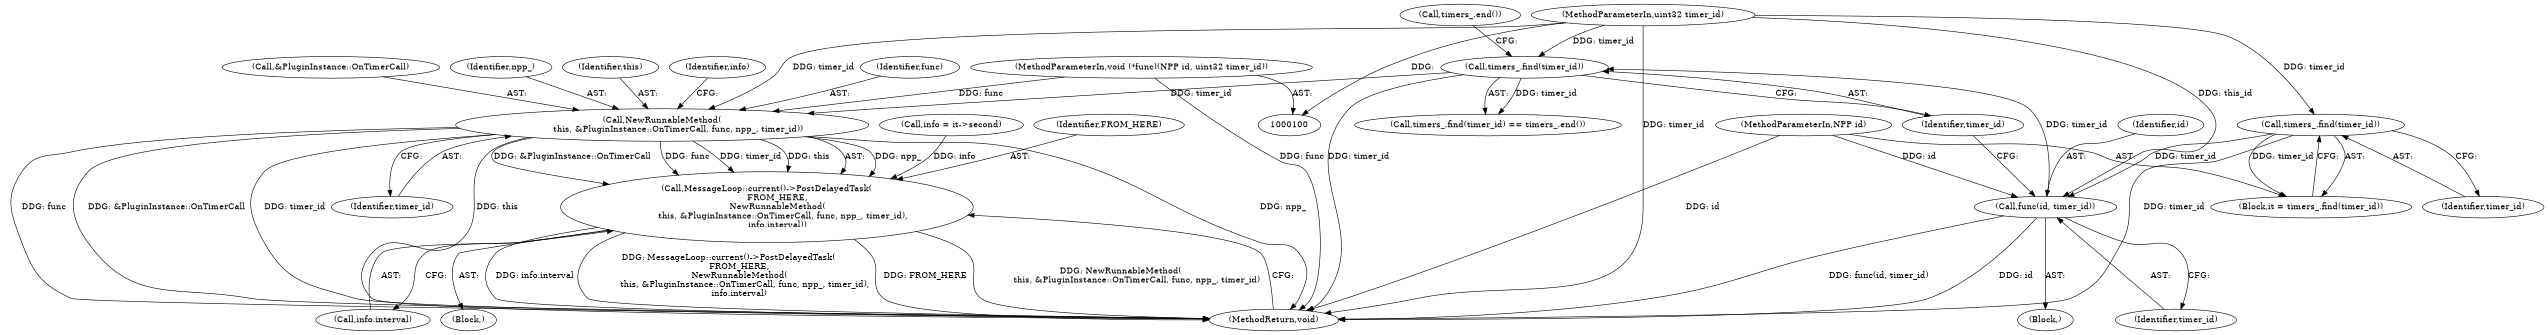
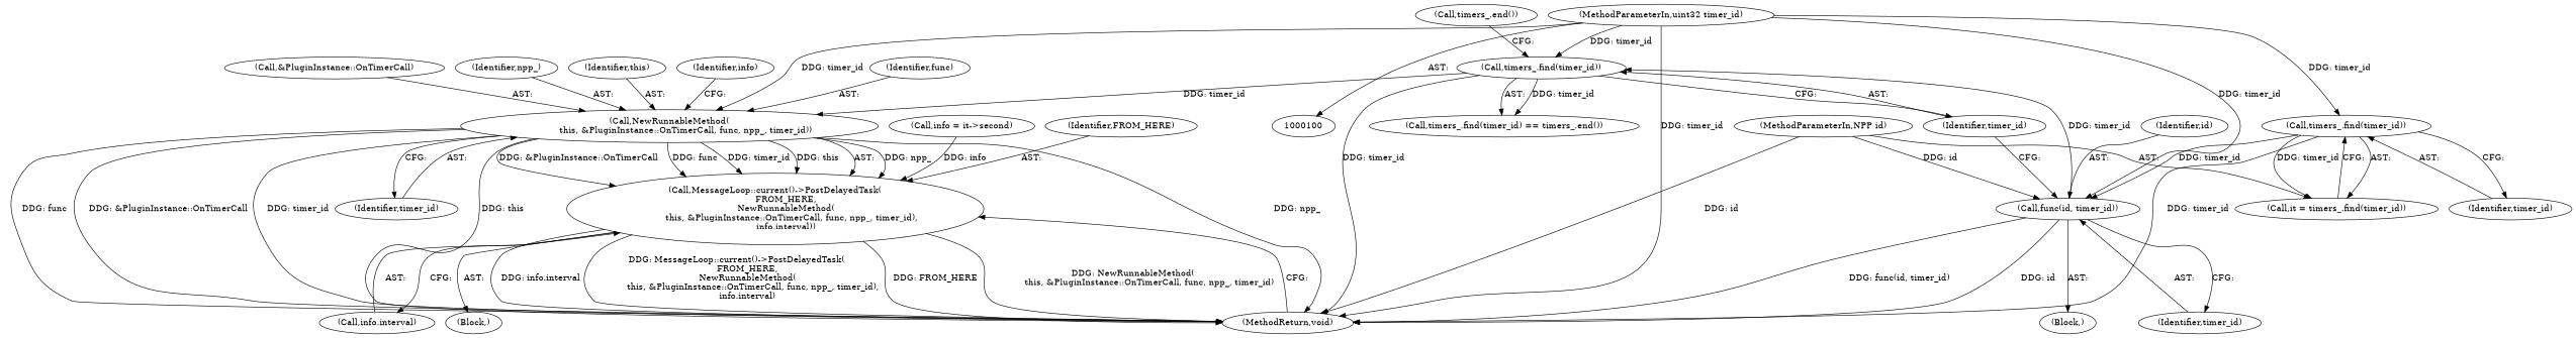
  digraph {
    n1 [label="(Call,NewRunnableMethod(\n            this, &PluginInstance::OnTimerCall, func, npp_, timer_id))"]
    n2 [label="(Call,MessageLoop::current()->PostDelayedTask(\n        FROM_HERE,\n        NewRunnableMethod(\n            this, &PluginInstance::OnTimerCall, func, npp_, timer_id),\n        info.interval))"]
    n3 [label="(MethodReturn,void)"]
    n4 [label="(Identifier,timer_id)"]
    n5 [label="(Call,info.interval)"]
    n6 [label="(Block,)"]
-   n7 [label="(MethodParameterIn,void (*func)(NPP id, uint32 timer_id))"]
    1000100
    n9 [label="(Call,timers_.find(timer_id))"]
    n10 [label="(Call,timers_.find(timer_id) == timers_.end())"]
    n11 [label="(Identifier,timer_id)"]
    n12 [label="(Call,func(id, timer_id))"]
    n13 [label="(Block,)"]
    n14 [label="(Identifier,timer_id)"]
    n15 [label="(MethodParameterIn,NPP id)"]
-   n16 [label="(Block,it = timers_.find(timer_id))"]
+   n16 [label="(Call,it = timers_.find(timer_id))"]
    n17 [label="(Call,timers_.find(timer_id))"]
    n18 [label="(Identifier,timer_id)"]
    n19 [label="(MethodParameterIn,uint32 timer_id)"]
    n20 [label="(Call,info = it->second)"]
    n21 [label="(Call,timers_.end())"]
    n22 [label="(Identifier,FROM_HERE)"]
    n23 [label="(Call,&PluginInstance::OnTimerCall)"]
    n24 [label="(Identifier,npp_)"]
    n25 [label="(Identifier,this)"]
    n26 [label="(Identifier,info)"]
    n27 [label="(Identifier,id)"]
    n28 [label="(Identifier,func)"]
    n1 -> n2 [label="AST: "]
    n1 -> n2 [label="DDG: npp_"]
    n1 -> n2 [label="DDG: &PluginInstance::OnTimerCall"]
    n1 -> n2 [label="DDG: func"]
    n1 -> n2 [label="DDG: timer_id"]
    n1 -> n2 [label="DDG: this"]
    n1 -> n3 [label="DDG: npp_"]
    n1 -> n3 [label="DDG: func"]
    n1 -> n3 [label="DDG: &PluginInstance::OnTimerCall"]
    n1 -> n3 [label="DDG: timer_id"]
    n1 -> n3 [label="DDG: this"]
    n1 -> n4 [label="CFG: "]
    n2 -> n3 [label="DDG: info.interval"]
    n2 -> n3 [label="DDG: MessageLoop::current()->PostDelayedTask(\n        FROM_HERE,\n        NewRunnableMethod(\n            this, &PluginInstance::OnTimerCall, func, npp_, timer_id),\n        info.interval)"]
    n2 -> n3 [label="DDG: FROM_HERE"]
    n2 -> n3 [label="DDG: NewRunnableMethod(\n            this, &PluginInstance::OnTimerCall, func, npp_, timer_id)"]
    n2 -> n5 [label="CFG: "]
    n2 -> n6 [label="AST: "]
    n3 -> n2 [label="CFG: "]
    n4 -> n1 [label="AST: "]
    n5 -> n2 [label="AST: "]
-   n7 -> n1 [label="DDG: func"]
-   n7 -> n3 [label="DDG: func"]
-   n7 -> 1000100 [label="AST: "]
    n9 -> n1 [label="DDG: timer_id"]
    n9 -> n3 [label="DDG: timer_id"]
    n9 -> n10 [label="AST: "]
    n9 -> n10 [label="DDG: timer_id"]
    n9 -> n11 [label="CFG: "]
    n11 -> n9 [label="AST: "]
    n11 -> n12 [label="CFG: "]
    n12 -> n3 [label="DDG: func(id, timer_id)"]
    n12 -> n3 [label="DDG: id"]
    n12 -> n9 [label="DDG: timer_id"]
    n12 -> n13 [label="AST: "]
    n12 -> n14 [label="CFG: "]
    n14 -> n12 [label="AST: "]
    n15 -> n3 [label="DDG: id"]
    n15 -> n12 [label="DDG: id"]
    n15 -> n16 [label="AST: "]
    n16 -> n17 [label="CFG: "]
    n17 -> n3 [label="DDG: timer_id"]
    n17 -> n12 [label="DDG: timer_id"]
    n17 -> n16 [label="AST: "]
    n17 -> n16 [label="DDG: timer_id"]
    n17 -> n18 [label="CFG: "]
    n18 -> n17 [label="AST: "]
    n19 -> n1 [label="DDG: timer_id"]
    n19 -> n3 [label="DDG: timer_id"]
-   n19 -> 1000100 [label="DDG: "]
+   n19 -> 1000100 [label="AST: "]
    n19 -> n9 [label="DDG: timer_id"]
-   n19 -> n12 [label="DDG: this_id"]
+   n19 -> n12 [label="DDG: timer_id"]
    n19 -> n17 [label="DDG: timer_id"]
    n20 -> n2 [label="DDG: info"]
    n21 -> n9 [label="CFG: "]
    n22 -> n2 [label="AST: "]
    n23 -> n1 [label="AST: "]
    n24 -> n1 [label="AST: "]
    n25 -> n1 [label="AST: "]
    n26 -> n1 [label="CFG: "]
    n27 -> n12 [label="AST: "]
    n28 -> n1 [label="AST: "]
  }
